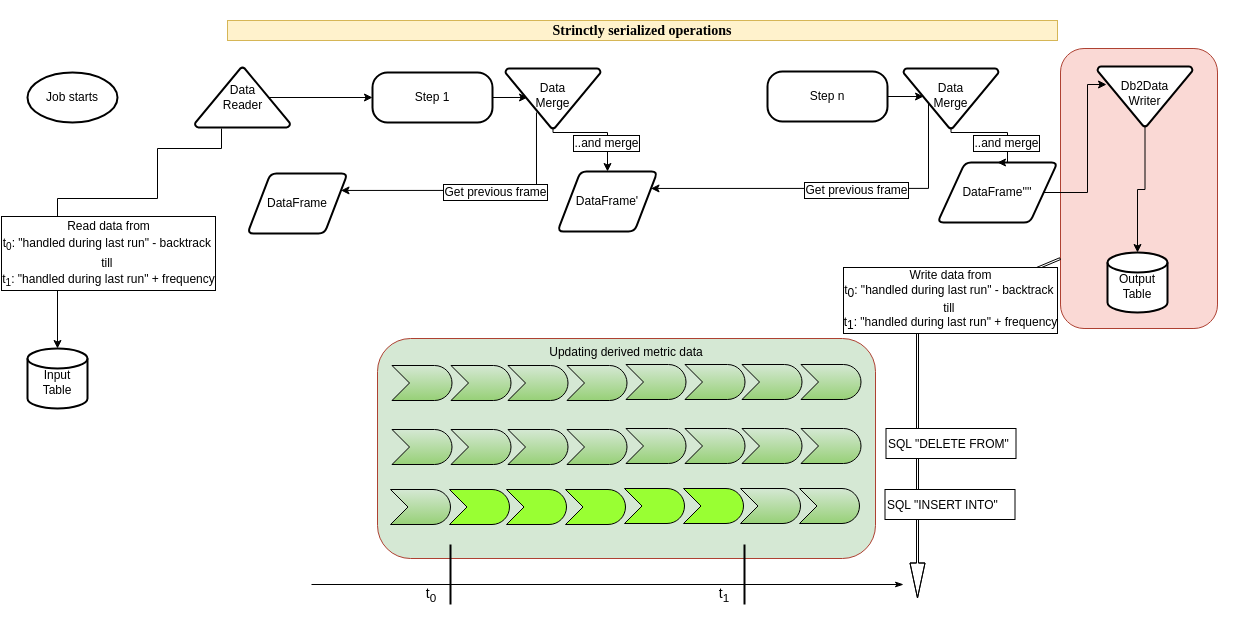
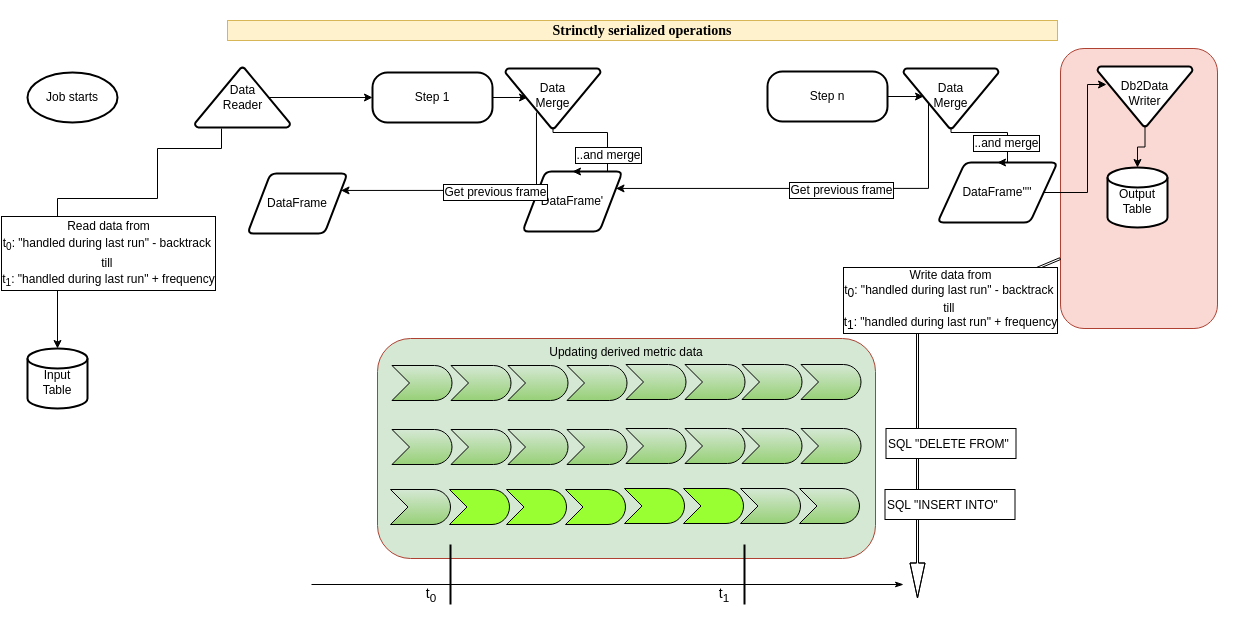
  <mxCell id="0" />
  <mxCell id="1" parent="0" />
  <mxCell id="2" value="Updating derived metric data" style="rounded=1;whiteSpace=wrap;html=1;align=center;fillColor=#d5e8d4;strokeColor=#ae4132;verticalAlign=top;" vertex="1" parent="1"><mxGeometry x="370" y="338" width="498" height="220" as="geometry" /></mxCell>
  <mxCell id="3" value="" style="rounded=1;whiteSpace=wrap;html=1;align=left;fillColor=#fad9d5;strokeColor=#ae4132;" vertex="1" parent="1"><mxGeometry x="1053" y="48" width="157" height="280" as="geometry" /></mxCell>
  <mxCell id="4" value="Job starts" style="strokeWidth=2;html=1;shape=mxgraph.flowchart.start_1;whiteSpace=wrap;" vertex="1" parent="1"><mxGeometry x="20" y="72" width="90" height="50" as="geometry" /></mxCell>
  <mxCell id="5" value="DataFrame" style="verticalLabelPosition=middle;verticalAlign=middle;html=1;strokeWidth=2;shape=parallelogram;perimeter=parallelogramPerimeter;whiteSpace=wrap;rounded=1;arcSize=12;size=0.23;labelPosition=center;align=center;" vertex="1" parent="1"><mxGeometry x="240" y="173" width="100" height="60" as="geometry" /></mxCell>
  <mxCell id="6" style="edgeStyle=orthogonalEdgeStyle;rounded=0;orthogonalLoop=1;jettySize=auto;html=1;exitX=0.279;exitY=1.017;exitDx=0;exitDy=0;exitPerimeter=0;" edge="1" parent="1" source="29" target="9"><mxGeometry relative="1" as="geometry"><mxPoint x="200" y="122" as="sourcePoint" /><Array as="points"><mxPoint x="214" y="148" /><mxPoint x="150" y="148" /><mxPoint x="150" y="198" /><mxPoint x="50" y="198" /></Array></mxGeometry></mxCell>
  <mxCell id="7" value="&lt;font style=&quot;font-size: 12px&quot;&gt;Read data from&lt;br&gt;t&lt;sub&gt;0&lt;/sub&gt;: &quot;handled during last run&quot; - backtrack&amp;nbsp;&lt;br&gt;till&amp;nbsp;&lt;br&gt;t&lt;sub&gt;1&lt;/sub&gt;: &quot;handled during last run&quot; + frequency&lt;br&gt;&lt;/font&gt;" style="text;html=1;resizable=0;points=[];align=center;verticalAlign=middle;labelBackgroundColor=#ffffff;fontSize=14;labelBorderColor=#000000;" vertex="1" connectable="0" parent="6"><mxGeometry x="0.681" y="-2" relative="1" as="geometry"><mxPoint x="52" y="-35" as="offset" /></mxGeometry></mxCell>
  <mxCell id="8" style="edgeStyle=orthogonalEdgeStyle;rounded=0;orthogonalLoop=1;jettySize=auto;html=1;entryX=0;entryY=0.5;entryDx=0;entryDy=0;exitX=0.78;exitY=0.5;exitDx=0;exitDy=0;exitPerimeter=0;" edge="1" parent="1" source="29" target="11"><mxGeometry relative="1" as="geometry"><mxPoint x="290" y="97" as="sourcePoint" /></mxGeometry></mxCell>
  <mxCell id="9" value="Input&lt;br&gt;Table" style="strokeWidth=2;html=1;shape=mxgraph.flowchart.database;whiteSpace=wrap;verticalAlign=middle;spacingTop=0;spacingBottom=-7;" vertex="1" parent="1"><mxGeometry x="20" y="348" width="60" height="60" as="geometry" /></mxCell>
  <mxCell id="10" value="" style="edgeStyle=orthogonalEdgeStyle;rounded=0;orthogonalLoop=1;jettySize=auto;html=1;entryX=0.232;entryY=0.483;entryDx=0;entryDy=0;entryPerimeter=0;" edge="1" parent="1" source="11" target="19"><mxGeometry relative="1" as="geometry"><mxPoint x="425" y="202" as="targetPoint" /><Array as="points" /></mxGeometry></mxCell>
  <mxCell id="11" value="Step 1" style="rounded=1;whiteSpace=wrap;html=1;absoluteArcSize=1;arcSize=30;strokeWidth=2;" vertex="1" parent="1"><mxGeometry x="365" y="72" width="120" height="50" as="geometry" /></mxCell>
  <mxCell id="12" style="edgeStyle=orthogonalEdgeStyle;rounded=0;orthogonalLoop=1;jettySize=auto;html=1;entryX=0.211;entryY=0.467;entryDx=0;entryDy=0;entryPerimeter=0;" edge="1" parent="1" source="13" target="20"><mxGeometry relative="1" as="geometry" /></mxCell>
  <mxCell id="13" value="Step n" style="rounded=1;whiteSpace=wrap;html=1;absoluteArcSize=1;arcSize=30;strokeWidth=2;" vertex="1" parent="1"><mxGeometry x="760" y="71" width="120" height="50" as="geometry" /></mxCell>
- <mxCell id="14" value="DataFrame'" style="verticalLabelPosition=middle;verticalAlign=middle;html=1;strokeWidth=2;shape=parallelogram;perimeter=parallelogramPerimeter;whiteSpace=wrap;rounded=1;arcSize=12;size=0.23;labelPosition=center;align=center;" vertex="1" parent="1"><mxGeometry x="550" y="171" width="100" height="60" as="geometry" /></mxCell>
+ <mxCell id="14" value="DataFrame'" style="verticalLabelPosition=middle;verticalAlign=middle;html=1;strokeWidth=2;shape=parallelogram;perimeter=parallelogramPerimeter;whiteSpace=wrap;rounded=1;arcSize=12;size=0.23;labelPosition=center;align=center;" vertex="1" parent="1"><mxGeometry x="515" y="171" width="100" height="60" as="geometry" /></mxCell>
  <mxCell id="15" value="" style="edgeStyle=orthogonalEdgeStyle;rounded=0;orthogonalLoop=1;jettySize=auto;html=1;entryX=1;entryY=0.25;entryDx=0;entryDy=0;exitX=0.326;exitY=0.733;exitDx=0;exitDy=0;exitPerimeter=0;" edge="1" parent="1" source="19" target="5"><mxGeometry relative="1" as="geometry"><Array as="points"><mxPoint x="529" y="190" /></Array></mxGeometry></mxCell>
  <mxCell id="16" value="Get previous frame" style="text;html=1;resizable=0;points=[];align=center;verticalAlign=middle;labelBackgroundColor=#ffffff;labelBorderColor=#000000;" vertex="1" connectable="0" parent="15"><mxGeometry x="-0.129" y="2" relative="1" as="geometry"><mxPoint as="offset" /></mxGeometry></mxCell>
  <mxCell id="17" style="edgeStyle=orthogonalEdgeStyle;rounded=0;orthogonalLoop=1;jettySize=auto;html=1;entryX=0.5;entryY=0;entryDx=0;entryDy=0;" edge="1" parent="1" source="19" target="14"><mxGeometry relative="1" as="geometry"><Array as="points"><mxPoint x="546" y="132" /><mxPoint x="600" y="132" /></Array></mxGeometry></mxCell>
  <mxCell id="18" value="..and merge" style="text;html=1;resizable=0;points=[];align=center;verticalAlign=middle;labelBackgroundColor=#ffffff;labelBorderColor=#000000;" vertex="1" connectable="0" parent="17"><mxGeometry x="0.117" y="-3" relative="1" as="geometry"><mxPoint x="3" y="7" as="offset" /></mxGeometry></mxCell>
  <mxCell id="19" value="Data&lt;br&gt;Merge" style="strokeWidth=2;html=1;shape=mxgraph.flowchart.merge_or_storage;whiteSpace=wrap;spacingBottom=7;spacingTop=0;" vertex="1" parent="1"><mxGeometry x="498" y="68" width="95" height="60" as="geometry" /></mxCell>
  <mxCell id="20" value="Data&lt;br&gt;Merge" style="strokeWidth=2;html=1;shape=mxgraph.flowchart.merge_or_storage;whiteSpace=wrap;spacingBottom=7;spacingTop=0;" vertex="1" parent="1"><mxGeometry x="896" y="68" width="95" height="60" as="geometry" /></mxCell>
  <mxCell id="21" value="" style="edgeStyle=orthogonalEdgeStyle;rounded=0;orthogonalLoop=1;jettySize=auto;html=1;exitX=0.263;exitY=0.567;exitDx=0;exitDy=0;exitPerimeter=0;entryX=1;entryY=0.25;entryDx=0;entryDy=0;" edge="1" parent="1" source="20" target="14"><mxGeometry relative="1" as="geometry"><mxPoint x="965" y="218.5" as="sourcePoint" /><mxPoint x="760" y="246" as="targetPoint" /><Array as="points"><mxPoint x="921" y="188" /></Array></mxGeometry></mxCell>
  <mxCell id="22" value="Get previous frame" style="text;html=1;resizable=0;points=[];align=center;verticalAlign=middle;labelBackgroundColor=#ffffff;labelBorderColor=#000000;" vertex="1" connectable="0" parent="21"><mxGeometry x="-0.129" y="2" relative="1" as="geometry"><mxPoint as="offset" /></mxGeometry></mxCell>
  <mxCell id="23" style="edgeStyle=orthogonalEdgeStyle;rounded=0;orthogonalLoop=1;jettySize=auto;html=1;entryX=0.095;entryY=0.3;entryDx=0;entryDy=0;entryPerimeter=0;" edge="1" parent="1" source="24" target="28"><mxGeometry relative="1" as="geometry"><Array as="points"><mxPoint x="1080" y="192" /><mxPoint x="1080" y="84" /></Array></mxGeometry></mxCell>
  <mxCell id="24" value="DataFrame''''" style="verticalLabelPosition=middle;verticalAlign=middle;html=1;strokeWidth=2;shape=parallelogram;perimeter=parallelogramPerimeter;whiteSpace=wrap;rounded=1;arcSize=12;size=0.23;labelPosition=center;align=center;" vertex="1" parent="1"><mxGeometry x="930" y="162" width="120" height="60" as="geometry" /></mxCell>
  <mxCell id="25" style="edgeStyle=orthogonalEdgeStyle;rounded=0;orthogonalLoop=1;jettySize=auto;html=1;entryX=0.5;entryY=0;entryDx=0;entryDy=0;exitX=0.5;exitY=1;exitDx=0;exitDy=0;exitPerimeter=0;" edge="1" parent="1" source="20" target="24"><mxGeometry relative="1" as="geometry"><mxPoint x="720" y="272" as="sourcePoint" /><mxPoint x="774" y="315" as="targetPoint" /><Array as="points"><mxPoint x="944" y="132" /><mxPoint x="1000" y="132" /></Array></mxGeometry></mxCell>
  <mxCell id="26" value="..and merge" style="text;html=1;resizable=0;points=[];align=center;verticalAlign=middle;labelBackgroundColor=#ffffff;labelBorderColor=#000000;" vertex="1" connectable="0" parent="25"><mxGeometry x="0.117" y="-3" relative="1" as="geometry"><mxPoint x="3" y="7" as="offset" /></mxGeometry></mxCell>
  <mxCell id="27" style="edgeStyle=orthogonalEdgeStyle;rounded=0;orthogonalLoop=1;jettySize=auto;html=1;" edge="1" parent="1" source="28" target="30"><mxGeometry relative="1" as="geometry" /></mxCell>
  <mxCell id="28" value="Db2Data&lt;br&gt;Writer" style="strokeWidth=2;html=1;shape=mxgraph.flowchart.merge_or_storage;whiteSpace=wrap;spacingBottom=7;spacingTop=0;" vertex="1" parent="1"><mxGeometry x="1090" y="66" width="95" height="60" as="geometry" /></mxCell>
  <mxCell id="29" value="Data&lt;br&gt;Reader" style="strokeWidth=2;html=1;shape=mxgraph.flowchart.extract_or_measurement;whiteSpace=wrap;" vertex="1" parent="1"><mxGeometry x="187.5" y="67" width="95" height="60" as="geometry" /></mxCell>
- <mxCell id="30" value="Output&lt;br&gt;Table" style="strokeWidth=2;html=1;shape=mxgraph.flowchart.database;whiteSpace=wrap;verticalAlign=middle;spacingTop=0;spacingBottom=-7;" vertex="1" parent="1"><mxGeometry x="1100" y="252" width="60" height="60" as="geometry" /></mxCell>
+ <mxCell id="30" value="Output&lt;br&gt;Table" style="strokeWidth=2;html=1;shape=mxgraph.flowchart.database;whiteSpace=wrap;verticalAlign=middle;spacingTop=0;spacingBottom=-7;" vertex="1" parent="1"><mxGeometry x="1100" y="167" width="60" height="60" as="geometry" /></mxCell>
  <mxCell id="31" value="&lt;font face=&quot;Comic Sans MS&quot;&gt;&lt;b&gt;Strinctly serialized operations&lt;/b&gt;&lt;/font&gt;" style="text;html=1;strokeColor=#d6b656;fillColor=#fff2cc;align=center;verticalAlign=middle;whiteSpace=wrap;rounded=0;fontSize=14;gradientColor=none;" vertex="1" parent="1"><mxGeometry x="220" y="20" width="830" height="20" as="geometry" /></mxCell>
  <mxCell id="32" value="" style="html=1;outlineConnect=0;whiteSpace=wrap;fillColor=#d5e8d4;strokeColor=#000000;shape=mxgraph.archimate3.event;fontSize=14;align=left;gradientColor=#97d077;" vertex="1" parent="1"><mxGeometry x="384.5" y="365" width="60" height="35" as="geometry" /></mxCell>
  <mxCell id="33" value="" style="html=1;outlineConnect=0;whiteSpace=wrap;fillColor=#d5e8d4;strokeColor=#000000;shape=mxgraph.archimate3.event;fontSize=14;align=left;gradientColor=#97d077;" vertex="1" parent="1"><mxGeometry x="443.5" y="365" width="60" height="35" as="geometry" /></mxCell>
  <mxCell id="34" value="" style="html=1;outlineConnect=0;whiteSpace=wrap;fillColor=#d5e8d4;strokeColor=#000000;shape=mxgraph.archimate3.event;fontSize=14;align=left;gradientColor=#97d077;" vertex="1" parent="1"><mxGeometry x="500.5" y="365" width="60" height="35" as="geometry" /></mxCell>
  <mxCell id="35" value="" style="html=1;outlineConnect=0;whiteSpace=wrap;fillColor=#d5e8d4;strokeColor=#000000;shape=mxgraph.archimate3.event;fontSize=14;align=left;gradientColor=#97d077;" vertex="1" parent="1"><mxGeometry x="559.5" y="365" width="60" height="35" as="geometry" /></mxCell>
  <mxCell id="36" value="" style="html=1;outlineConnect=0;whiteSpace=wrap;fillColor=#d5e8d4;strokeColor=#000000;shape=mxgraph.archimate3.event;fontSize=14;align=left;gradientColor=#97d077;" vertex="1" parent="1"><mxGeometry x="618.5" y="364" width="60" height="35" as="geometry" /></mxCell>
  <mxCell id="37" value="" style="html=1;outlineConnect=0;whiteSpace=wrap;fillColor=#d5e8d4;strokeColor=#000000;shape=mxgraph.archimate3.event;fontSize=14;align=left;gradientColor=#97d077;" vertex="1" parent="1"><mxGeometry x="677.5" y="364" width="60" height="35" as="geometry" /></mxCell>
  <mxCell id="38" value="" style="html=1;outlineConnect=0;whiteSpace=wrap;fillColor=#d5e8d4;strokeColor=#000000;shape=mxgraph.archimate3.event;fontSize=14;align=left;gradientColor=#97d077;" vertex="1" parent="1"><mxGeometry x="734.5" y="364" width="60" height="35" as="geometry" /></mxCell>
  <mxCell id="39" value="" style="html=1;outlineConnect=0;whiteSpace=wrap;fillColor=#d5e8d4;strokeColor=#000000;shape=mxgraph.archimate3.event;fontSize=14;align=left;gradientColor=#97d077;" vertex="1" parent="1"><mxGeometry x="793.5" y="364" width="60" height="35" as="geometry" /></mxCell>
  <mxCell id="40" value="" style="endArrow=classicThin;html=1;fontSize=14;endFill=1;" edge="1" parent="1"><mxGeometry width="50" height="50" relative="1" as="geometry"><mxPoint x="304" y="584" as="sourcePoint" /><mxPoint x="896" y="584" as="targetPoint" /></mxGeometry></mxCell>
  <mxCell id="41" value="" style="line;strokeWidth=2;direction=south;html=1;gradientColor=none;fontSize=14;align=left;" vertex="1" parent="1"><mxGeometry x="438" y="544" width="10" height="60" as="geometry" /></mxCell>
  <mxCell id="42" value="" style="line;strokeWidth=2;direction=south;html=1;gradientColor=none;fontSize=14;align=left;" vertex="1" parent="1"><mxGeometry x="732" y="544" width="10" height="60" as="geometry" /></mxCell>
  <mxCell id="43" value="t&lt;sub&gt;0&lt;/sub&gt;" style="text;html=1;strokeColor=none;fillColor=none;align=center;verticalAlign=middle;whiteSpace=wrap;rounded=0;fontSize=14;" vertex="1" parent="1"><mxGeometry x="404" y="584" width="40" height="20" as="geometry" /></mxCell>
  <mxCell id="44" value="t&lt;sub&gt;1&lt;/sub&gt;" style="text;html=1;strokeColor=none;fillColor=none;align=center;verticalAlign=middle;whiteSpace=wrap;rounded=0;fontSize=14;" vertex="1" parent="1"><mxGeometry x="697" y="584" width="40" height="20" as="geometry" /></mxCell>
  <mxCell id="45" value="" style="endArrow=classicThin;html=1;fontSize=14;endFill=1;" edge="1" parent="1"><mxGeometry width="50" height="50" relative="1" as="geometry"><mxPoint x="346" y="584" as="sourcePoint" /><mxPoint x="346" y="584" as="targetPoint" /><Array as="points" /></mxGeometry></mxCell>
  <mxCell id="46" value="" style="shape=flexArrow;endArrow=classic;html=1;fontSize=14;endWidth=12;endSize=11.33;width=2;exitX=0;exitY=0.75;exitDx=0;exitDy=0;" edge="1" parent="1" source="3"><mxGeometry width="50" height="50" relative="1" as="geometry"><mxPoint x="1040" y="278" as="sourcePoint" /><mxPoint x="910" y="598" as="targetPoint" /><Array as="points"><mxPoint x="910" y="318" /></Array></mxGeometry></mxCell>
  <mxCell id="47" value="&lt;span style=&quot;font-size: 12px;&quot;&gt;Write data from&lt;br style=&quot;font-size: 12px;&quot;&gt;t&lt;/span&gt;&lt;sub style=&quot;font-size: 12px;&quot;&gt;0&lt;/sub&gt;&lt;span style=&quot;font-size: 12px;&quot;&gt;: &quot;handled during last run&quot; - backtrack&amp;nbsp;&lt;/span&gt;&lt;br style=&quot;font-size: 12px;&quot;&gt;&lt;span style=&quot;font-size: 12px;&quot;&gt;till&amp;nbsp;&lt;/span&gt;&lt;br style=&quot;font-size: 12px;&quot;&gt;&lt;span style=&quot;font-size: 12px;&quot;&gt;t&lt;/span&gt;&lt;sub style=&quot;font-size: 12px;&quot;&gt;1&lt;/sub&gt;&lt;span style=&quot;font-size: 12px;&quot;&gt;: &quot;handled during last run&quot; + frequency&lt;/span&gt;" style="text;html=1;resizable=0;points=[];align=center;verticalAlign=middle;labelBackgroundColor=#ffffff;fontSize=12;labelBorderColor=#000000;" vertex="1" connectable="0" parent="46"><mxGeometry x="-0.451" y="-5" relative="1" as="geometry"><mxPoint x="1" as="offset" /></mxGeometry></mxCell>
  <mxCell id="48" value="" style="html=1;outlineConnect=0;whiteSpace=wrap;fillColor=#d5e8d4;strokeColor=#000000;shape=mxgraph.archimate3.event;fontSize=14;align=left;gradientColor=#97d077;" vertex="1" parent="1"><mxGeometry x="384.5" y="429" width="60" height="35" as="geometry" /></mxCell>
  <mxCell id="49" value="" style="html=1;outlineConnect=0;whiteSpace=wrap;fillColor=#d5e8d4;strokeColor=#000000;shape=mxgraph.archimate3.event;fontSize=14;align=left;gradientColor=#97d077;" vertex="1" parent="1"><mxGeometry x="443.5" y="429" width="60" height="35" as="geometry" /></mxCell>
  <mxCell id="50" value="" style="html=1;outlineConnect=0;whiteSpace=wrap;fillColor=#d5e8d4;strokeColor=#000000;shape=mxgraph.archimate3.event;fontSize=14;align=left;gradientColor=#97d077;" vertex="1" parent="1"><mxGeometry x="500.5" y="429" width="60" height="35" as="geometry" /></mxCell>
  <mxCell id="51" value="" style="html=1;outlineConnect=0;whiteSpace=wrap;fillColor=#d5e8d4;strokeColor=#000000;shape=mxgraph.archimate3.event;fontSize=14;align=left;gradientColor=#97d077;" vertex="1" parent="1"><mxGeometry x="559.5" y="429" width="60" height="35" as="geometry" /></mxCell>
  <mxCell id="52" value="" style="html=1;outlineConnect=0;whiteSpace=wrap;fillColor=#d5e8d4;strokeColor=#000000;shape=mxgraph.archimate3.event;fontSize=14;align=left;gradientColor=#97d077;" vertex="1" parent="1"><mxGeometry x="618.5" y="428" width="60" height="35" as="geometry" /></mxCell>
  <mxCell id="53" value="" style="html=1;outlineConnect=0;whiteSpace=wrap;fillColor=#d5e8d4;strokeColor=#000000;shape=mxgraph.archimate3.event;fontSize=14;align=left;gradientColor=#97d077;" vertex="1" parent="1"><mxGeometry x="677.5" y="428" width="60" height="35" as="geometry" /></mxCell>
  <mxCell id="54" value="" style="html=1;outlineConnect=0;whiteSpace=wrap;fillColor=#d5e8d4;strokeColor=#000000;shape=mxgraph.archimate3.event;fontSize=14;align=left;gradientColor=#97d077;" vertex="1" parent="1"><mxGeometry x="734.5" y="428" width="60" height="35" as="geometry" /></mxCell>
  <mxCell id="55" value="" style="html=1;outlineConnect=0;whiteSpace=wrap;fillColor=#d5e8d4;strokeColor=#000000;shape=mxgraph.archimate3.event;fontSize=14;align=left;gradientColor=#97d077;" vertex="1" parent="1"><mxGeometry x="793.5" y="428" width="60" height="35" as="geometry" /></mxCell>
  <mxCell id="56" value="" style="shape=image;html=1;verticalAlign=top;verticalLabelPosition=bottom;labelBackgroundColor=#ffffff;imageAspect=0;image=https://cdn3.iconfinder.com/data/icons/virtual-notebook/16/button_close-128.png;fillColor=#d5e8d4;gradientColor=#97d077;fontSize=14;align=left;strokeColor=#000000;" vertex="1" parent="1"><mxGeometry x="420" y="416" width="340" height="60" as="geometry" /></mxCell>
  <mxCell id="57" value="&lt;font style=&quot;font-size: 12px&quot;&gt;SQL &quot;DELETE FROM&quot;&lt;/font&gt;" style="text;html=1;fontSize=14;fillColor=#ffffff;strokeColor=#000000;" vertex="1" parent="1"><mxGeometry x="878.5" y="428" width="130" height="30" as="geometry" /></mxCell>
  <mxCell id="58" value="" style="html=1;outlineConnect=0;whiteSpace=wrap;fillColor=#d5e8d4;strokeColor=#000000;shape=mxgraph.archimate3.event;fontSize=14;align=left;gradientColor=#97d077;" vertex="1" parent="1"><mxGeometry x="383" y="489" width="60" height="35" as="geometry" /></mxCell>
  <mxCell id="59" value="" style="html=1;outlineConnect=0;whiteSpace=wrap;fillColor=#99FF33;strokeColor=#000000;shape=mxgraph.archimate3.event;fontSize=14;align=left;gradientColor=none;" vertex="1" parent="1"><mxGeometry x="442" y="489" width="60" height="35" as="geometry" /></mxCell>
  <mxCell id="60" value="" style="html=1;outlineConnect=0;whiteSpace=wrap;fillColor=#99FF33;strokeColor=#000000;shape=mxgraph.archimate3.event;fontSize=14;align=left;gradientColor=none;" vertex="1" parent="1"><mxGeometry x="499" y="489" width="60" height="35" as="geometry" /></mxCell>
  <mxCell id="61" value="" style="html=1;outlineConnect=0;whiteSpace=wrap;fillColor=#99FF33;strokeColor=#000000;shape=mxgraph.archimate3.event;fontSize=14;align=left;gradientColor=none;" vertex="1" parent="1"><mxGeometry x="558" y="489" width="60" height="35" as="geometry" /></mxCell>
  <mxCell id="62" value="" style="html=1;outlineConnect=0;whiteSpace=wrap;fillColor=#99FF33;strokeColor=#000000;shape=mxgraph.archimate3.event;fontSize=14;align=left;gradientColor=none;" vertex="1" parent="1"><mxGeometry x="617" y="488" width="60" height="35" as="geometry" /></mxCell>
  <mxCell id="63" value="" style="html=1;outlineConnect=0;whiteSpace=wrap;fillColor=#99FF33;strokeColor=#000000;shape=mxgraph.archimate3.event;fontSize=14;align=left;gradientColor=none;" vertex="1" parent="1"><mxGeometry x="676" y="488" width="60" height="35" as="geometry" /></mxCell>
  <mxCell id="64" value="" style="html=1;outlineConnect=0;whiteSpace=wrap;fillColor=#d5e8d4;strokeColor=#000000;shape=mxgraph.archimate3.event;fontSize=14;align=left;gradientColor=#97d077;" vertex="1" parent="1"><mxGeometry x="733" y="488" width="60" height="35" as="geometry" /></mxCell>
  <mxCell id="65" value="" style="html=1;outlineConnect=0;whiteSpace=wrap;fillColor=#d5e8d4;strokeColor=#000000;shape=mxgraph.archimate3.event;fontSize=14;align=left;gradientColor=#97d077;" vertex="1" parent="1"><mxGeometry x="792" y="488" width="60" height="35" as="geometry" /></mxCell>
  <mxCell id="66" value="&lt;font style=&quot;font-size: 12px&quot;&gt;SQL &quot;INSERT INTO&quot;&lt;/font&gt;" style="text;html=1;fontSize=14;fillColor=#ffffff;strokeColor=#000000;" vertex="1" parent="1"><mxGeometry x="877.5" y="489" width="130" height="30" as="geometry" /></mxCell>
